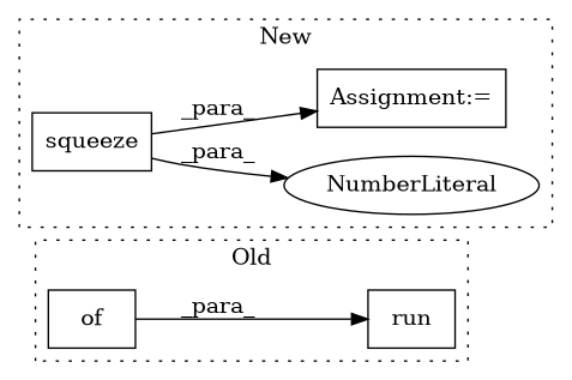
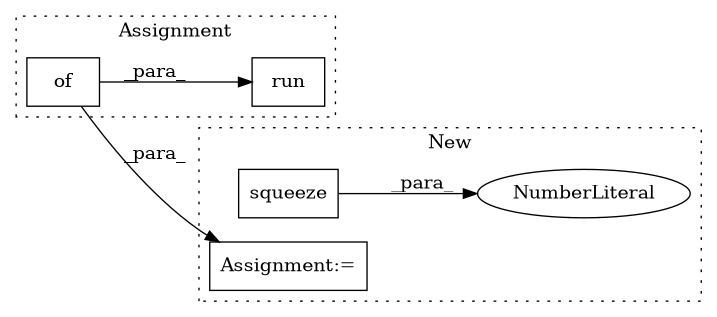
  digraph {
    rankdir=LR
    node [a=32 l=1 shape=box]
    n1 [l="3,1" label=of s="5954,5965"]
    n2 [l="4,1" label=run s="5939,5966"]
    n3 [l="8,1" label=squeeze s="4861,4892"]
    n4 [a=34 label=NumberLiteral s=4891 shape=ellipse]
    n5 [a=7 label="Assignment:=" s=4824]
    subgraph cluster_1 {
-     label=Old
+     label=Assignment
      style=dotted
      n1
      n2
    }
    subgraph cluster_2 {
      label=New
      style=dotted
      n3
      n4
      n5
    }
    n1 -> n2 [label=_para_]
    n3 -> n4 [label=_para_]
-   n3 -> n5 [label=_para_]
+   n1 -> n5 [label=_para_]
  }
